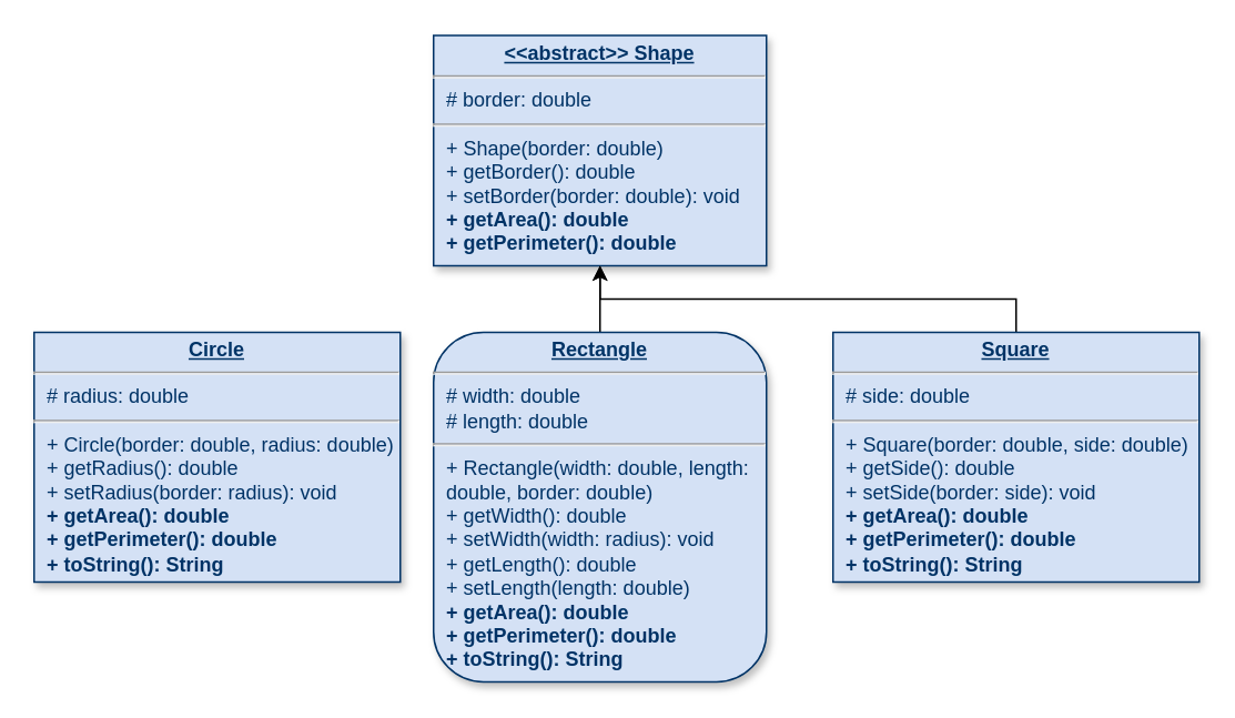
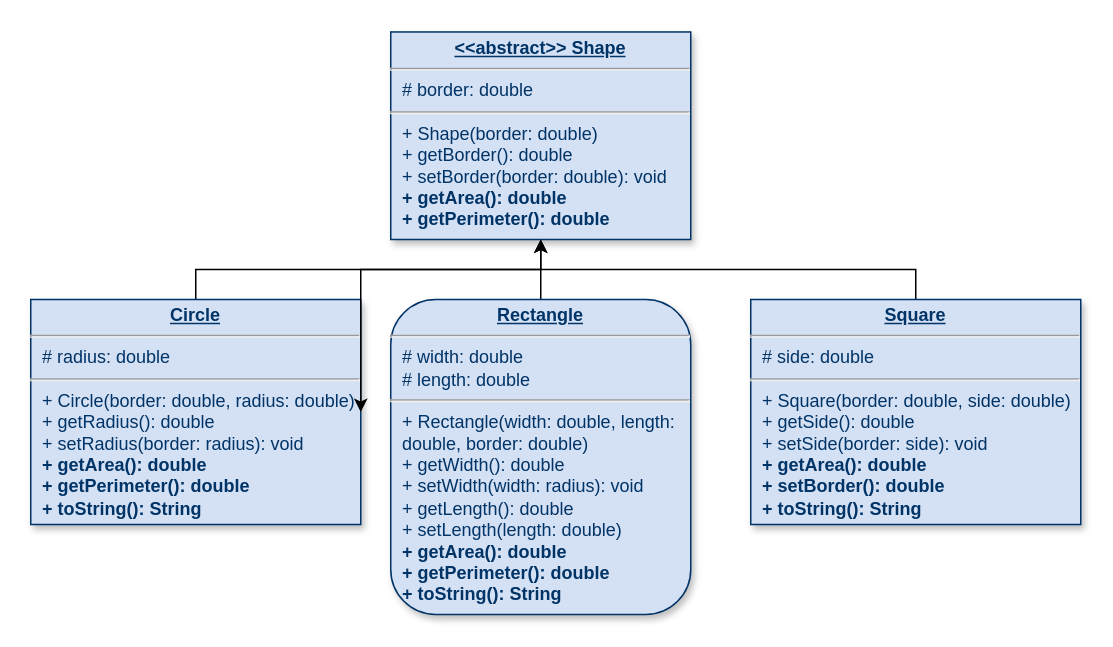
  <mxCell id="0" />
  <mxCell id="1" parent="0" />
  <mxCell id="2" value="&lt;p style=&quot;margin: 0px ; margin-top: 4px ; text-align: center ; text-decoration: underline&quot;&gt;&lt;b&gt;&amp;lt;&amp;lt;abstract&amp;gt;&amp;gt; Shape&lt;/b&gt;&lt;/p&gt;&lt;hr&gt;&lt;p style=&quot;margin: 0px ; margin-left: 8px&quot;&gt;# border: double&lt;/p&gt;&lt;hr&gt;&lt;p style=&quot;margin: 0px ; margin-left: 8px&quot;&gt;&lt;span&gt;+ Shape(border: double)&lt;/span&gt;&lt;/p&gt;&lt;p style=&quot;margin: 0px ; margin-left: 8px&quot;&gt;&lt;span&gt;+ getBorder(): double&lt;/span&gt;&lt;/p&gt;&lt;p style=&quot;margin: 0px ; margin-left: 8px&quot;&gt;&lt;span&gt;+ setBorder(border: double): void&lt;/span&gt;&lt;/p&gt;&lt;p style=&quot;margin: 0px ; margin-left: 8px&quot;&gt;&lt;b&gt;+ getArea(): double&lt;/b&gt;&lt;/p&gt;&lt;p style=&quot;margin: 0px ; margin-left: 8px&quot;&gt;&lt;b&gt;+ getPerimeter(): double&lt;/b&gt;&lt;/p&gt;&lt;p style=&quot;margin: 0px ; margin-left: 8px&quot;&gt;&lt;br&gt;&lt;/p&gt;" style="verticalAlign=top;align=left;overflow=fill;fontSize=12;fontFamily=Helvetica;html=1;strokeColor=#003366;shadow=1;fillColor=#D4E1F5;fontColor=#003366" parent="1" vertex="1"><mxGeometry x="260" y="20.64" width="200" height="138.36" as="geometry" /></mxCell>
+ <mxCell id="3" style="edgeStyle=orthogonalEdgeStyle;rounded=0;orthogonalLoop=1;jettySize=auto;html=1;exitX=0.5;exitY=0;exitDx=0;exitDy=0;entryX=0.5;entryY=1;entryDx=0;entryDy=0;" edge="1" parent="1" source="4" target="2"><mxGeometry relative="1" as="geometry" /></mxCell>
  <mxCell id="4" value="&lt;p style=&quot;margin: 0px ; margin-top: 4px ; text-align: center ; text-decoration: underline&quot;&gt;&lt;b&gt;Circle&lt;/b&gt;&lt;/p&gt;&lt;hr&gt;&lt;p style=&quot;margin: 0px ; margin-left: 8px&quot;&gt;# radius: double&lt;/p&gt;&lt;hr&gt;&lt;p style=&quot;margin: 0px ; margin-left: 8px&quot;&gt;&lt;span&gt;+ Circle(border: double, radius: double)&lt;/span&gt;&lt;/p&gt;&lt;p style=&quot;margin: 0px ; margin-left: 8px&quot;&gt;&lt;span&gt;+ getRadius(): double&lt;/span&gt;&lt;/p&gt;&lt;p style=&quot;margin: 0px ; margin-left: 8px&quot;&gt;&lt;span&gt;+ setRadius(border: radius): void&lt;/span&gt;&lt;/p&gt;&lt;p style=&quot;margin: 0px ; margin-left: 8px&quot;&gt;&lt;b&gt;+ getArea(): double&lt;/b&gt;&lt;/p&gt;&lt;p style=&quot;margin: 0px ; margin-left: 8px&quot;&gt;&lt;b&gt;+ getPerimeter(): double&lt;/b&gt;&lt;/p&gt;&lt;p style=&quot;margin: 0px ; margin-left: 8px&quot;&gt;&lt;b&gt;+ toString(): String&lt;/b&gt;&lt;/p&gt;&lt;p style=&quot;margin: 0px ; margin-left: 8px&quot;&gt;&lt;br&gt;&lt;/p&gt;" style="verticalAlign=top;align=left;overflow=fill;fontSize=12;fontFamily=Helvetica;html=1;strokeColor=#003366;shadow=1;fillColor=#D4E1F5;fontColor=#003366" vertex="1" parent="1"><mxGeometry x="20" y="199" width="220" height="150" as="geometry" /></mxCell>
- <mxCell id="5" style="edgeStyle=orthogonalEdgeStyle;rounded=0;orthogonalLoop=1;jettySize=auto;html=1;exitX=0.5;exitY=0;exitDx=0;exitDy=0;entryX=0.5;entryY=1;entryDx=0;entryDy=0;" edge="1" parent="1" source="6" target="2"><mxGeometry relative="1" as="geometry" /></mxCell>
+ <mxCell id="5" style="edgeStyle=orthogonalEdgeStyle;rounded=0;orthogonalLoop=1;jettySize=auto;html=1;exitX=0.5;exitY=0;exitDx=0;exitDy=0;" edge="1" parent="1" source="6" target="4"><mxGeometry relative="1" as="geometry" /></mxCell>
  <mxCell id="6" value="&lt;p style=&quot;margin: 0px ; margin-top: 4px ; text-align: center ; text-decoration: underline&quot;&gt;&lt;b&gt;Rectangle&lt;/b&gt;&lt;/p&gt;&lt;hr&gt;&lt;p style=&quot;margin: 0px ; margin-left: 8px&quot;&gt;# width: double&lt;/p&gt;&lt;p style=&quot;margin: 0px ; margin-left: 8px&quot;&gt;# length: double&lt;/p&gt;&lt;hr&gt;&lt;p style=&quot;margin: 0px ; margin-left: 8px&quot;&gt;&lt;span&gt;+ Rectangle(width: double, length:&amp;nbsp;&lt;/span&gt;&lt;/p&gt;&lt;p style=&quot;margin: 0px ; margin-left: 8px&quot;&gt;&lt;span&gt;double, border: double)&lt;/span&gt;&lt;/p&gt;&lt;p style=&quot;margin: 0px ; margin-left: 8px&quot;&gt;&lt;span&gt;+ getWidth(): double&lt;/span&gt;&lt;/p&gt;&lt;p style=&quot;margin: 0px ; margin-left: 8px&quot;&gt;&lt;span&gt;+ setWidth(width: radius): void&lt;/span&gt;&lt;/p&gt;&lt;p style=&quot;margin: 0px ; margin-left: 8px&quot;&gt;&lt;span&gt;+ getLength(): double&lt;/span&gt;&lt;/p&gt;&lt;p style=&quot;margin: 0px ; margin-left: 8px&quot;&gt;&lt;span&gt;+ setLength(length: double)&lt;/span&gt;&lt;/p&gt;&lt;p style=&quot;margin: 0px ; margin-left: 8px&quot;&gt;&lt;b&gt;+ getArea(): double&lt;/b&gt;&lt;/p&gt;&lt;p style=&quot;margin: 0px ; margin-left: 8px&quot;&gt;&lt;b&gt;+ getPerimeter(): double&lt;/b&gt;&lt;/p&gt;&lt;p style=&quot;margin: 0px ; margin-left: 8px&quot;&gt;&lt;b&gt;+ toString(): String&lt;/b&gt;&lt;/p&gt;&lt;p style=&quot;margin: 0px ; margin-left: 8px&quot;&gt;&lt;br&gt;&lt;/p&gt;" style="verticalAlign=top;align=left;overflow=fill;fontSize=12;fontFamily=Helvetica;html=1;strokeColor=#003366;shadow=1;fillColor=#D4E1F5;fontColor=#003366;rounded=1;" vertex="1" parent="1"><mxGeometry x="260" y="199" width="200" height="210" as="geometry" /></mxCell>
  <mxCell id="7" style="edgeStyle=orthogonalEdgeStyle;rounded=0;orthogonalLoop=1;jettySize=auto;html=1;exitX=0.5;exitY=0;exitDx=0;exitDy=0;entryX=0.5;entryY=1;entryDx=0;entryDy=0;" edge="1" parent="1" source="8" target="2"><mxGeometry relative="1" as="geometry" /></mxCell>
- <mxCell id="8" value="&lt;p style=&quot;margin: 0px ; margin-top: 4px ; text-align: center ; text-decoration: underline&quot;&gt;&lt;b&gt;Square&lt;/b&gt;&lt;/p&gt;&lt;hr&gt;&lt;p style=&quot;margin: 0px ; margin-left: 8px&quot;&gt;# side: double&lt;/p&gt;&lt;hr&gt;&lt;p style=&quot;margin: 0px ; margin-left: 8px&quot;&gt;&lt;span&gt;+ Square(border: double, side: double)&lt;/span&gt;&lt;/p&gt;&lt;p style=&quot;margin: 0px ; margin-left: 8px&quot;&gt;&lt;span&gt;+ getSide(): double&lt;/span&gt;&lt;/p&gt;&lt;p style=&quot;margin: 0px ; margin-left: 8px&quot;&gt;&lt;span&gt;+ setSide(border: side): void&lt;/span&gt;&lt;/p&gt;&lt;p style=&quot;margin: 0px ; margin-left: 8px&quot;&gt;&lt;b&gt;+ getArea(): double&lt;/b&gt;&lt;/p&gt;&lt;p style=&quot;margin: 0px ; margin-left: 8px&quot;&gt;&lt;b&gt;+ getPerimeter(): double&lt;/b&gt;&lt;/p&gt;&lt;p style=&quot;margin: 0px ; margin-left: 8px&quot;&gt;&lt;b&gt;+ toString(): String&lt;/b&gt;&lt;/p&gt;&lt;p style=&quot;margin: 0px ; margin-left: 8px&quot;&gt;&lt;br&gt;&lt;/p&gt;" style="verticalAlign=top;align=left;overflow=fill;fontSize=12;fontFamily=Helvetica;html=1;strokeColor=#003366;shadow=1;fillColor=#D4E1F5;fontColor=#003366" vertex="1" parent="1"><mxGeometry x="500" y="199" width="220" height="150" as="geometry" /></mxCell>
+ <mxCell id="8" value="&lt;p style=&quot;margin: 0px ; margin-top: 4px ; text-align: center ; text-decoration: underline&quot;&gt;&lt;b&gt;Square&lt;/b&gt;&lt;/p&gt;&lt;hr&gt;&lt;p style=&quot;margin: 0px ; margin-left: 8px&quot;&gt;# side: double&lt;/p&gt;&lt;hr&gt;&lt;p style=&quot;margin: 0px ; margin-left: 8px&quot;&gt;&lt;span&gt;+ Square(border: double, side: double)&lt;/span&gt;&lt;/p&gt;&lt;p style=&quot;margin: 0px ; margin-left: 8px&quot;&gt;&lt;span&gt;+ getSide(): double&lt;/span&gt;&lt;/p&gt;&lt;p style=&quot;margin: 0px ; margin-left: 8px&quot;&gt;&lt;span&gt;+ setSide(border: side): void&lt;/span&gt;&lt;/p&gt;&lt;p style=&quot;margin: 0px ; margin-left: 8px&quot;&gt;&lt;b&gt;+ getArea(): double&lt;/b&gt;&lt;/p&gt;&lt;p style=&quot;margin: 0px ; margin-left: 8px&quot;&gt;&lt;b&gt;+ setBorder(): double&lt;/b&gt;&lt;/p&gt;&lt;p style=&quot;margin: 0px ; margin-left: 8px&quot;&gt;&lt;b&gt;+ toString(): String&lt;/b&gt;&lt;/p&gt;&lt;p style=&quot;margin: 0px ; margin-left: 8px&quot;&gt;&lt;br&gt;&lt;/p&gt;" style="verticalAlign=top;align=left;overflow=fill;fontSize=12;fontFamily=Helvetica;html=1;strokeColor=#003366;shadow=1;fillColor=#D4E1F5;fontColor=#003366" vertex="1" parent="1"><mxGeometry x="500" y="199" width="220" height="150" as="geometry" /></mxCell>
